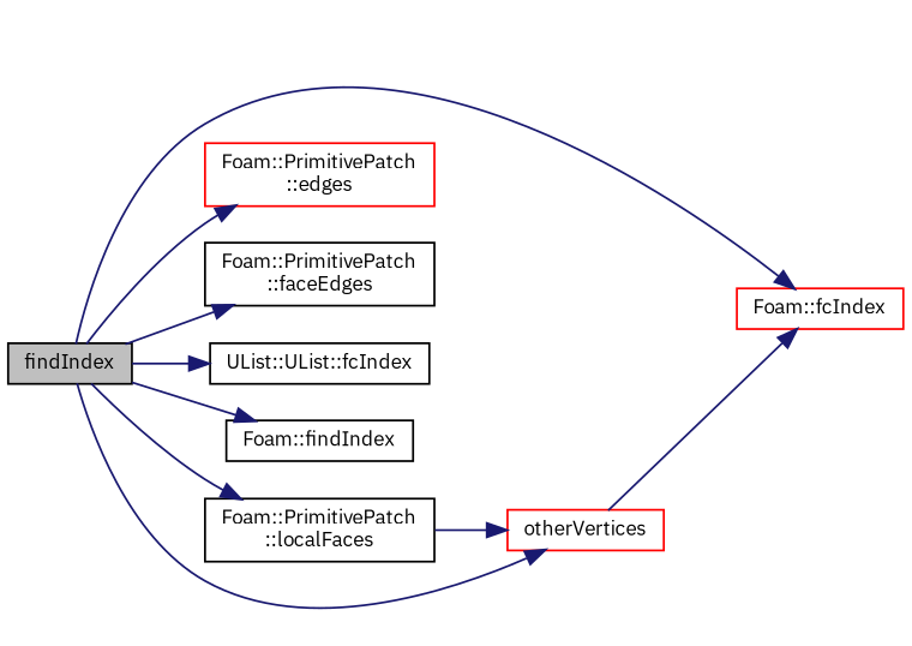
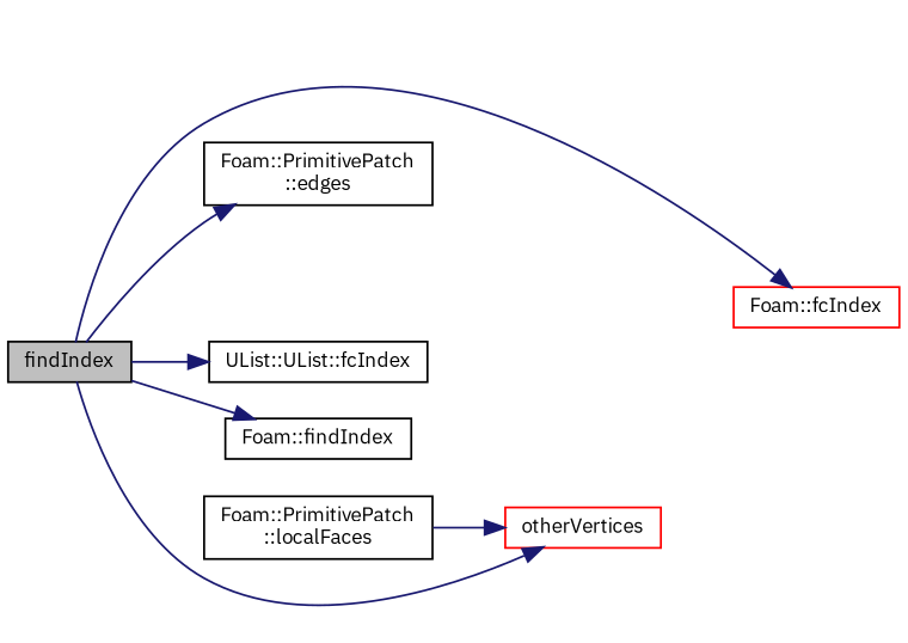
  digraph {
    fontname="IBM Plex Sans"
    rankdir=LR
    node [color=black fontname="IBM Plex Sans" fontsize=10 shape=record]
    edge [color=midnightblue fontname="IBM Plex Sans" fontsize=10 labelfontname=Helvetica labelfontsize=10 style=solid]
    n1 [fillcolor=grey75 fontcolor=black height=0.2 label=findIndex style=filled width=0.4]
    n2 [color=red height=0.2 label="Foam::fcIndex" width=0.4]
-   n3 [color=red height=0.2 label="Foam::PrimitivePatch\l::edges" width=0.4]
-   n4 [height=0.2 label="Foam::PrimitivePatch\l::faceEdges" width=0.4]
+   n3 [height=0.2 label="Foam::PrimitivePatch\l::edges" width=0.4]
    n5 [height=0.2 label="UList::UList::fcIndex" width=0.4]
    n6 [height=0.2 label="Foam::findIndex" width=0.4]
    n7 [height=0.2 label="Foam::PrimitivePatch\l::localFaces" width=0.4]
    n8 [color=red height=0.2 label=otherVertices width=0.4]
    n1 -> n2
    n1 -> n3
-   n1 -> n4
    n1 -> n5
    n1 -> n6
-   n1 -> n7
    n1 -> n8
    n7 -> n8
-   n8 -> n2
  }
